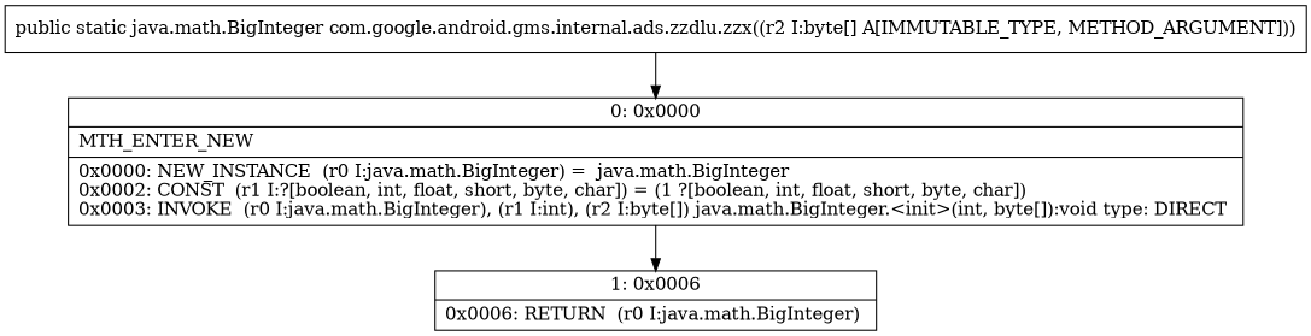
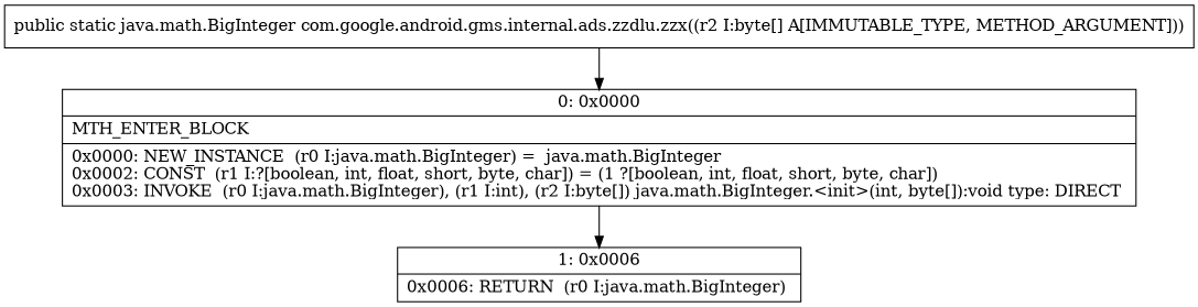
  digraph {
    node [shape=record]
-   n1 [label="{0\:\ 0x0000|MTH_ENTER_NEW\l|0x0000: NEW_INSTANCE  (r0 I:java.math.BigInteger) =  java.math.BigInteger \l0x0002: CONST  (r1 I:?[boolean, int, float, short, byte, char]) = (1 ?[boolean, int, float, short, byte, char]) \l0x0003: INVOKE  (r0 I:java.math.BigInteger), (r1 I:int), (r2 I:byte[]) java.math.BigInteger.\<init\>(int, byte[]):void type: DIRECT \l}"]
+   n1 [label="{0\:\ 0x0000|MTH_ENTER_BLOCK\l|0x0000: NEW_INSTANCE  (r0 I:java.math.BigInteger) =  java.math.BigInteger \l0x0002: CONST  (r1 I:?[boolean, int, float, short, byte, char]) = (1 ?[boolean, int, float, short, byte, char]) \l0x0003: INVOKE  (r0 I:java.math.BigInteger), (r1 I:int), (r2 I:byte[]) java.math.BigInteger.\<init\>(int, byte[]):void type: DIRECT \l}"]
    n2 [label="{1\:\ 0x0006|0x0006: RETURN  (r0 I:java.math.BigInteger) \l}"]
    n3 [label="{public static java.math.BigInteger com.google.android.gms.internal.ads.zzdlu.zzx((r2 I:byte[] A[IMMUTABLE_TYPE, METHOD_ARGUMENT])) }"]
    n1 -> n2
    n3 -> n1
  }
